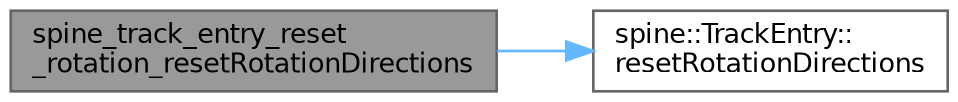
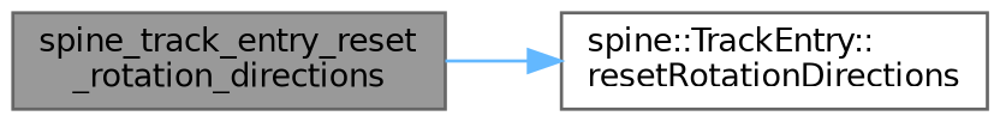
  digraph {
    rankdir=LR
    node [fontname=Helvetica fontsize=10 shape=box style=filled]
-   n1 [color=gray40 fillcolor=grey60 fontcolor=black height=0.2 label="spine_track_entry_reset\l_rotation_resetRotationDirections" width=0.4]
+   n1 [color=gray40 fillcolor=grey60 fontcolor=black height=0.2 label="spine_track_entry_reset\l_rotation_directions" width=0.4]
    n2 [color=grey40 fillcolor=white height=0.2 label="spine::TrackEntry::\lresetRotationDirections" width=0.4]
    n1 -> n2 [color=steelblue1 fontname=Helvetica fontsize=10 labelfontname=Helvetica labelfontsize=10 style=solid]
  }
